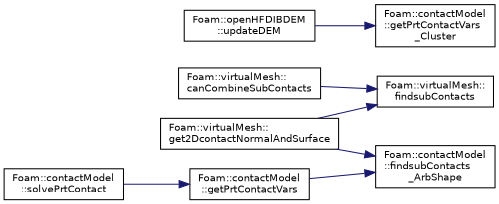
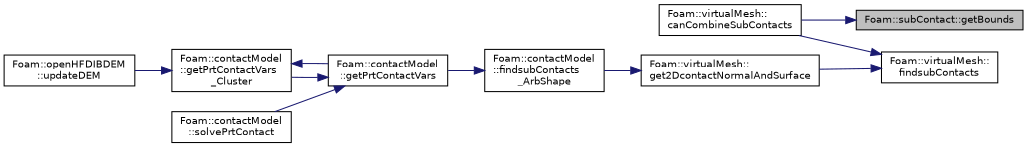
  digraph {
    rankdir=RL
    node [color=black fillcolor=white fontname=Helvetica fontsize=10 shape=record style=filled]
    edge [color=midnightblue dir=back fontname=Helvetica fontsize=10 labelfontname=Helvetica labelfontsize=10 style=solid]
+   n1 [fillcolor=grey75 fontcolor=black height=0.2 label="Foam::subContact::getBounds" width=0.4]
    n2 [height=0.2 label="Foam::virtualMesh::\lcanCombineSubContacts" width=0.4]
    n3 [height=0.2 label="Foam::virtualMesh::\lfindsubContacts" width=0.4]
    n4 [height=0.2 label="Foam::virtualMesh::\lget2DcontactNormalAndSurface" width=0.4]
    n5 [height=0.2 label="Foam::contactModel\l::findsubContacts\l_ArbShape" width=0.4]
    n6 [height=0.2 label="Foam::contactModel\l::getPrtContactVars" width=0.4]
    n7 [height=0.2 label="Foam::contactModel\l::getPrtContactVars\l_Cluster" width=0.4]
    n8 [height=0.2 label="Foam::contactModel\l::solvePrtContact" width=0.4]
    n9 [height=0.2 label="Foam::openHFDIBDEM\l::updateDEM" width=0.4]
+   n1 -> n2
    n3 -> n2
    n3 -> n4
-   n5 -> n4
+   n4 -> n5
    n5 -> n6
+   n6 -> n7
    n6 -> n8
+   n7 -> n6
    n7 -> n9
  }
